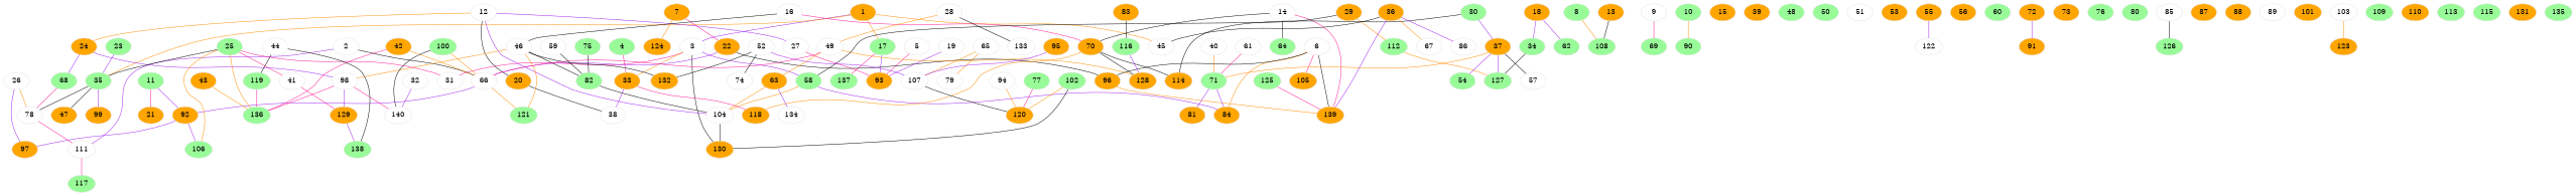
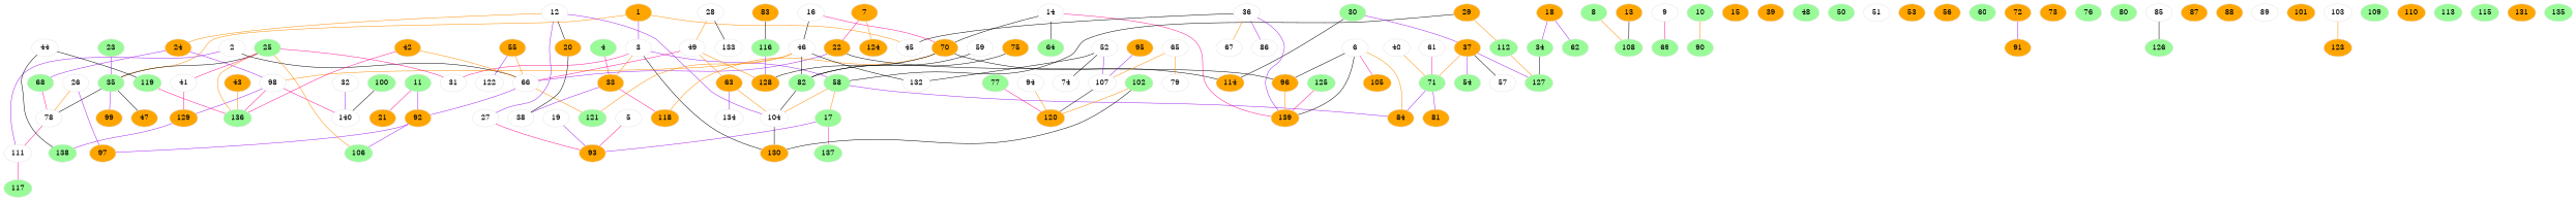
  graph {
    node [color=gray90 fillcolor=orange style=filled]
    edge [color=purple]
    3 [fillcolor=white]
    1
    17 [fillcolor=palegreen]
    35 [fillcolor=palegreen]
    45 [fillcolor=white]
    31 [fillcolor=white]
    33
    58 [fillcolor=palegreen]
    130
    93
    137 [fillcolor=palegreen]
    78 [fillcolor=white]
    47
    99
    2 [fillcolor=white]
    66 [fillcolor=white]
    111 [fillcolor=white]
    92
    121 [fillcolor=palegreen]
    117 [fillcolor=palegreen]
    38 [fillcolor=white]
    118
    84
    104 [fillcolor=white]
    4 [fillcolor=palegreen]
    5 [fillcolor=white]
    6 [fillcolor=white]
    96
    105
    139
    7
    22
    124
    8 [fillcolor=palegreen]
    108 [fillcolor=palegreen]
    9 [fillcolor=white]
    69 [fillcolor=palegreen]
    10 [fillcolor=palegreen]
    90 [fillcolor=palegreen]
    11 [fillcolor=palegreen]
    21
    106 [fillcolor=palegreen]
    97
    12 [fillcolor=white]
    20
    24
    27 [fillcolor=white]
    68 [fillcolor=palegreen]
    98 [fillcolor=white]
    13
    14 [fillcolor=white]
    64 [fillcolor=palegreen]
    70
    114
    128
    15
    16 [fillcolor=white]
    46 [fillcolor=white]
    82 [fillcolor=palegreen]
-   132
+   132 [fillcolor=white]
    34 [fillcolor=palegreen]
    18
    62 [fillcolor=palegreen]
    127 [fillcolor=palegreen]
    19 [fillcolor=white]
    23 [fillcolor=palegreen]
    136 [fillcolor=palegreen]
    140 [fillcolor=white]
    129
    25 [fillcolor=palegreen]
    41 [fillcolor=white]
    26 [fillcolor=white]
    28 [fillcolor=white]
    49 [fillcolor=white]
    133 [fillcolor=white]
    63
    29
    112 [fillcolor=palegreen]
    30 [fillcolor=palegreen]
    37
    54 [fillcolor=palegreen]
    57 [fillcolor=white]
    71 [fillcolor=palegreen]
    32 [fillcolor=white]
-   36
+   36 [fillcolor=white]
    67 [fillcolor=white]
    86 [fillcolor=white]
    81
    39
    40 [fillcolor=white]
    138 [fillcolor=palegreen]
    42
    43
    44 [fillcolor=white]
    119 [fillcolor=palegreen]
    48 [fillcolor=palegreen]
    134 [fillcolor=white]
    50 [fillcolor=palegreen]
    51 [fillcolor=white]
    52 [fillcolor=white]
    74 [fillcolor=white]
    107 [fillcolor=white]
    120
    53
    55
    122 [fillcolor=white]
    56
    59 [fillcolor=white]
    60 [fillcolor=palegreen]
    61 [fillcolor=white]
    65 [fillcolor=white]
    79 [fillcolor=white]
    72
    91
    73
-   75 [fillcolor=palegreen]
+   75
    76 [fillcolor=palegreen]
    77 [fillcolor=palegreen]
    80 [fillcolor=palegreen]
    116 [fillcolor=palegreen]
    83
    85 [fillcolor=white]
    126 [fillcolor=palegreen]
    87
    88
    89 [fillcolor=white]
    94 [fillcolor=white]
    95
    100 [fillcolor=palegreen]
    101
    102 [fillcolor=palegreen]
    103 [fillcolor=white]
    123
    109 [fillcolor=palegreen]
    110
    113 [fillcolor=palegreen]
    115 [fillcolor=palegreen]
    125 [fillcolor=palegreen]
    131
    135 [fillcolor=palegreen]
    3 -- 31 [color=deeppink]
    3 -- 33 [color=darkorange]
    3 -- 58
    3 -- 130 [color=black]
    1 -- 3
-   1 -- 17 [color=darkorange]
+   58 -- 17 [color=darkorange]
    1 -- 35 [color=darkorange]
    1 -- 45 [color=darkorange]
    17 -- 93
    17 -- 137 [color=deeppink]
    35 -- 78 [color=black]
    35 -- 47 [color=black]
    35 -- 99
    33 -- 38
    33 -- 118 [color=deeppink]
    58 -- 84
    58 -- 104 [color=darkorange]
    78 -- 111 [color=deeppink]
    2 -- 66 [color=black]
    2 -- 111
    66 -- 92
    66 -- 121 [color=darkorange]
    111 -- 117 [color=deeppink]
    92 -- 106
    92 -- 97
    104 -- 130 [color=black]
    4 -- 33 [color=deeppink]
    5 -- 93 [color=deeppink]
    6 -- 84 [color=darkorange]
    6 -- 96 [color=black]
    6 -- 105 [color=deeppink]
    6 -- 139 [color=black]
    96 -- 139 [color=darkorange]
    7 -- 22 [color=deeppink]
    7 -- 124 [color=darkorange]
    22 -- 66
    22 -- 96 [color=black]
    8 -- 108 [color=darkorange]
    9 -- 69 [color=deeppink]
    10 -- 90 [color=darkorange]
    11 -- 92
    11 -- 21 [color=deeppink]
    12 -- 104
    12 -- 20 [color=black]
    12 -- 24 [color=darkorange]
    12 -- 27
    20 -- 38 [color=black]
    24 -- 68
    24 -- 98
    27 -- 93 [color=deeppink]
    68 -- 78 [color=deeppink]
    98 -- 136 [color=deeppink]
    98 -- 140 [color=deeppink]
    98 -- 129
    13 -- 108 [color=black]
    14 -- 139 [color=deeppink]
    14 -- 64 [color=black]
    14 -- 70 [color=black]
    70 -- 118 [color=darkorange]
    70 -- 114 [color=black]
    70 -- 128 [color=black]
    16 -- 70 [color=deeppink]
    16 -- 46 [color=black]
    46 -- 121 [color=darkorange]
    46 -- 98 [color=darkorange]
    46 -- 82 [color=black]
    46 -- 132 [color=black]
    82 -- 104 [color=black]
    34 -- 127 [color=black]
    18 -- 34
    18 -- 62
    19 -- 93
    23 -- 35
    129 -- 138
    25 -- 35 [color=black]
    25 -- 31 [color=deeppink]
    25 -- 106 [color=darkorange]
    25 -- 136 [color=darkorange]
    25 -- 41 [color=deeppink]
    41 -- 129 [color=deeppink]
    26 -- 78 [color=darkorange]
    26 -- 97
    28 -- 49 [color=darkorange]
    28 -- 133 [color=black]
    49 -- 66 [color=deeppink]
    49 -- 128 [color=darkorange]
    49 -- 63 [color=darkorange]
    63 -- 104 [color=darkorange]
    63 -- 134
    29 -- 58 [color=black]
    29 -- 112 [color=darkorange]
    112 -- 127 [color=darkorange]
    30 -- 114 [color=black]
    30 -- 37
    37 -- 127
    37 -- 54
    37 -- 57 [color=black]
    37 -- 71 [color=darkorange]
    71 -- 84
    71 -- 81
    32 -- 140
    36 -- 45 [color=black]
    36 -- 139
    36 -- 67 [color=darkorange]
    36 -- 86
    40 -- 71 [color=darkorange]
    42 -- 66 [color=darkorange]
    42 -- 136 [color=deeppink]
    43 -- 136 [color=darkorange]
    44 -- 138 [color=black]
    44 -- 119 [color=black]
    119 -- 136 [color=deeppink]
    52 -- 132 [color=black]
    52 -- 74 [color=black]
    52 -- 107
    107 -- 120 [color=black]
-   100 -- 66 [color=darkorange]
+   55 -- 66 [color=darkorange]
    55 -- 122
    59 -- 82 [color=black]
    61 -- 71 [color=deeppink]
    65 -- 107 [color=darkorange]
    65 -- 79 [color=darkorange]
    72 -- 91
    75 -- 82 [color=black]
    77 -- 120 [color=deeppink]
    116 -- 128
    83 -- 116 [color=black]
    85 -- 126 [color=black]
    94 -- 120 [color=darkorange]
    95 -- 107
    100 -- 140 [color=black]
    102 -- 130 [color=black]
    102 -- 120 [color=darkorange]
    103 -- 123 [color=darkorange]
    125 -- 139 [color=deeppink]
  }
